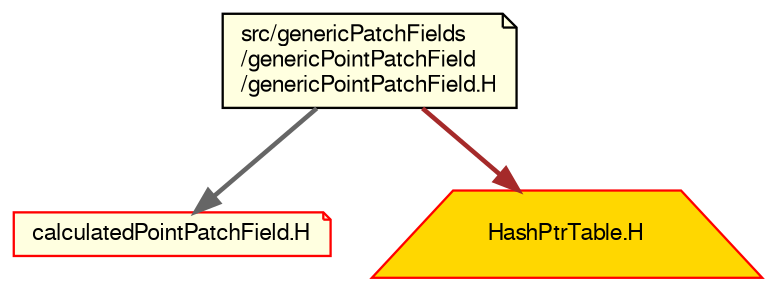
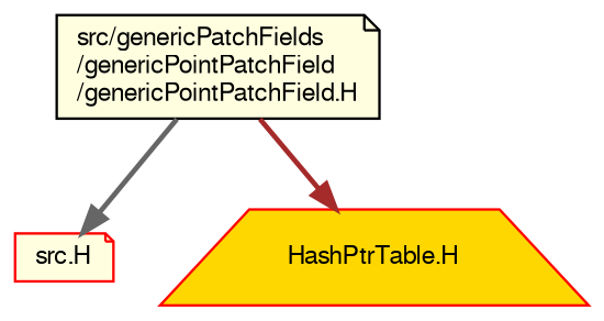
  digraph {
    node [color=red fillcolor=lightyellow fontname=FreeSans fontsize=10 shape=note style=filled]
    edge [fontname=FreeSans fontsize=10 labelfontname=FreeSans labelfontsize=10 style=bold]
    n1 [color=black fontcolor=black height=0.2 label="src/genericPatchFields\l/genericPointPatchField\l/genericPointPatchField.H" width=0.4]
-   n2 [height=0.2 label="calculatedPointPatchField.H" width=0.4]
+   n2 [height=0.2 label="src.H" width=0.4]
    n3 [height=0.2 label="HashPtrTable.H" shape=trapezium width=0.4 fillcolor=gold]
    n1 -> n2 [color=gray40]
    n1 -> n3 [color=brown]
  }
